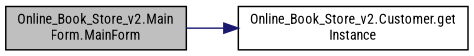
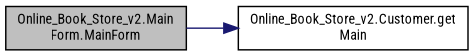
  digraph {
    rankdir=LR
    fontname="Roboto Condensed"
    node [color=black fontname="Roboto Condensed" fontsize=10 shape=record style=filled]
    n1 [fillcolor=grey75 fontcolor=black height=0.2 label="Online_Book_Store_v2.Main\lForm.MainForm" width=0.4]
-   n2 [fillcolor=white height=0.2 label="Online_Book_Store_v2.Customer.get\lInstance" width=0.4]
+   n2 [fillcolor=white height=0.2 label="Online_Book_Store_v2.Customer.get\lMain" width=0.4]
    n1 -> n2 [color=midnightblue fontname="Roboto Condensed" fontsize=10 labelfontname=Helvetica labelfontsize=10 style=solid]
  }
